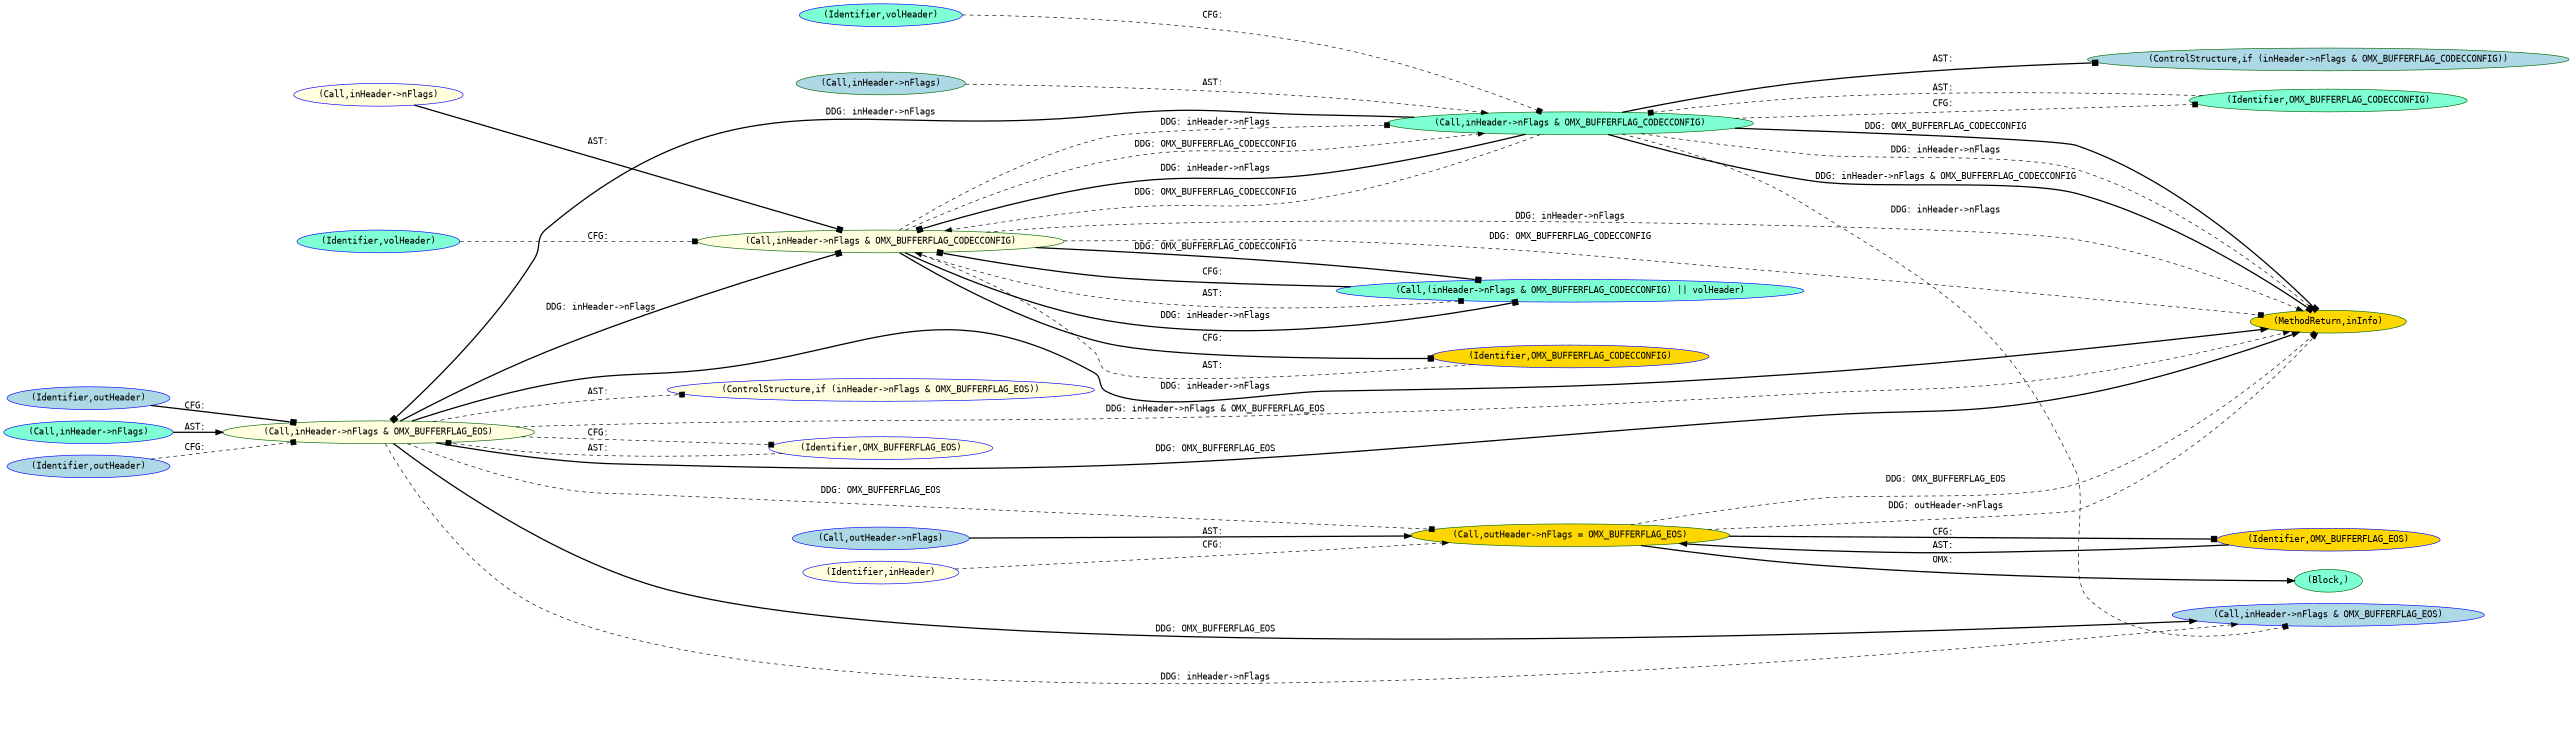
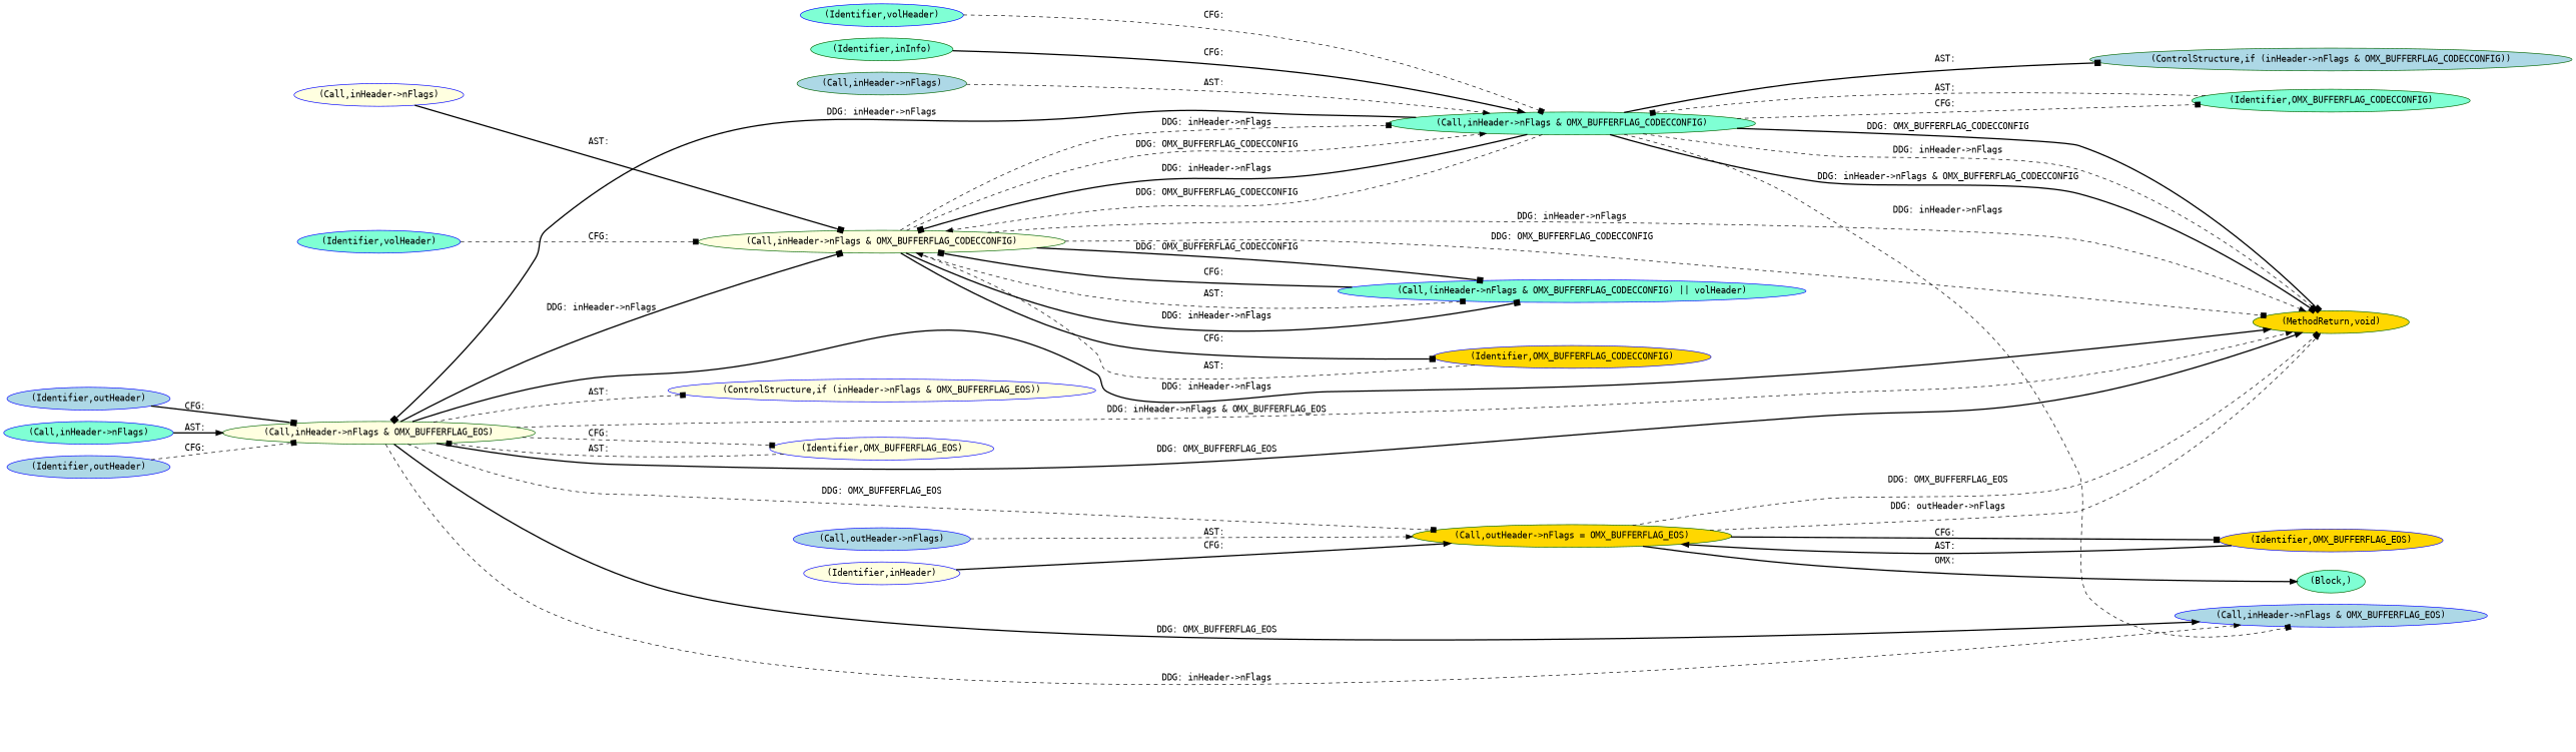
  digraph {
    fontname="DejaVu Sans Mono"
    rankdir=LR
    node [color=blue fillcolor=aquamarine fontname="DejaVu Sans Mono" style=filled]
    edge [arrowhead=box fontname="DejaVu Sans Mono" style=dashed]
    n1 [color=darkgreen fillcolor=gold label="(Call,outHeader->nFlags = OMX_BUFFERFLAG_EOS)"]
    n2 [fillcolor=gold label="(Identifier,OMX_BUFFERFLAG_EOS)"]
-   n3 [color=darkgreen fillcolor=gold label="(MethodReturn,inInfo)"]
+   n3 [color=darkgreen fillcolor=gold label="(MethodReturn,void)"]
    n4 [color=darkgreen label="(Block,)"]
    n5 [color=darkgreen fillcolor=lightyellow label="(Call,inHeader->nFlags & OMX_BUFFERFLAG_EOS)"]
    n6 [color=darkgreen fillcolor=lightyellow label="(Call,inHeader->nFlags & OMX_BUFFERFLAG_CODECCONFIG)"]
    n7 [fillcolor=lightblue label="(Call,inHeader->nFlags & OMX_BUFFERFLAG_EOS)"]
    n8 [fillcolor=lightyellow label="(Identifier,OMX_BUFFERFLAG_EOS)"]
    n9 [fillcolor=lightyellow label="(ControlStructure,if (inHeader->nFlags & OMX_BUFFERFLAG_EOS))"]
    n10 [color=darkgreen label="(Call,inHeader->nFlags & OMX_BUFFERFLAG_CODECCONFIG)"]
    n11 [label="(Call,(inHeader->nFlags & OMX_BUFFERFLAG_CODECCONFIG) || volHeader)"]
    n12 [fillcolor=gold label="(Identifier,OMX_BUFFERFLAG_CODECCONFIG)"]
    n13 [color=darkgreen fillcolor=lightblue label="(ControlStructure,if (inHeader->nFlags & OMX_BUFFERFLAG_CODECCONFIG))"]
    n14 [color=darkgreen label="(Identifier,OMX_BUFFERFLAG_CODECCONFIG)"]
    n15 [label="(Identifier,volHeader)"]
    n16 [fillcolor=lightyellow label="(Call,inHeader->nFlags)"]
    n17 [fillcolor=lightyellow label="(Identifier,inHeader)"]
    n18 [fillcolor=lightblue label="(Identifier,outHeader)"]
    n19 [label="(Identifier,volHeader)"]
+   n20 [color=darkgreen label="(Identifier,inInfo)"]
    n21 [label="(Call,inHeader->nFlags)"]
    n22 [fillcolor=lightblue label="(Call,outHeader->nFlags)"]
    n23 [fillcolor=lightblue label="(Identifier,outHeader)"]
    n24 [color=darkgreen fillcolor=lightblue label="(Call,inHeader->nFlags)"]
    n1 -> n2 [label="CFG: " style=bold]
    n1 -> n3 [label="DDG: OMX_BUFFERFLAG_EOS"]
    n1 -> n3 [arrowhead=normal label="DDG: outHeader->nFlags"]
    n1 -> n4 [arrowhead=normal label="OMX: " style=bold]
    n2 -> n1 [arrowhead=normal label="AST: " style=bold]
    n5 -> n1 [label="DDG: OMX_BUFFERFLAG_EOS"]
    n5 -> n3 [arrowhead=normal label="DDG: inHeader->nFlags" style=bold]
    n5 -> n3 [arrowhead=normal label="DDG: inHeader->nFlags & OMX_BUFFERFLAG_EOS"]
    n5 -> n3 [arrowhead=normal label="DDG: OMX_BUFFERFLAG_EOS" style=bold]
    n5 -> n6 [label="DDG: inHeader->nFlags" style=bold]
    n5 -> n7 [arrowhead=normal label="DDG: inHeader->nFlags"]
    n5 -> n7 [arrowhead=normal label="DDG: OMX_BUFFERFLAG_EOS" style=bold]
    n5 -> n8 [label="CFG: "]
    n5 -> n9 [label="AST: "]
    n6 -> n3 [arrowhead=normal label="DDG: inHeader->nFlags"]
    n6 -> n3 [label="DDG: OMX_BUFFERFLAG_CODECCONFIG"]
    n6 -> n10 [label="DDG: inHeader->nFlags"]
    n6 -> n10 [arrowhead=normal label="DDG: OMX_BUFFERFLAG_CODECCONFIG"]
    n6 -> n11 [label="AST: "]
    n6 -> n11 [label="DDG: inHeader->nFlags" style=bold]
    n6 -> n11 [label="DDG: OMX_BUFFERFLAG_CODECCONFIG" style=bold]
    n6 -> n12 [label="CFG: " style=bold]
    n8 -> n5 [label="AST: "]
    n10 -> n3 [arrowhead=normal label="DDG: inHeader->nFlags"]
    n10 -> n3 [label="DDG: inHeader->nFlags & OMX_BUFFERFLAG_CODECCONFIG" style=bold]
    n10 -> n3 [label="DDG: OMX_BUFFERFLAG_CODECCONFIG" style=bold]
    n10 -> n5 [label="DDG: inHeader->nFlags" style=bold]
    n10 -> n6 [label="DDG: inHeader->nFlags" style=bold]
    n10 -> n6 [arrowhead=normal label="DDG: OMX_BUFFERFLAG_CODECCONFIG"]
    n10 -> n7 [label="DDG: inHeader->nFlags"]
    n10 -> n13 [label="AST: " style=bold]
    n10 -> n14 [label="CFG: "]
    n11 -> n6 [label="CFG: " style=bold]
    n12 -> n6 [arrowhead=normal label="AST: "]
    n14 -> n10 [label="AST: "]
    n15 -> n6 [label="CFG: "]
    n16 -> n6 [label="AST: " style=bold]
-   n17 -> n1 [arrowhead=normal label="CFG: "]
+   n17 -> n1 [arrowhead=normal label="CFG: " style=bold]
    n18 -> n5 [label="CFG: " style=bold]
    n19 -> n10 [label="CFG: "]
+   n20 -> n10 [arrowhead=normal label="CFG: " style=bold]
    n21 -> n5 [arrowhead=normal label="AST: " style=bold]
-   n22 -> n1 [arrowhead=normal label="AST: " style=bold]
+   n22 -> n1 [arrowhead=normal label="AST: "]
    n23 -> n5 [label="CFG: "]
    n24 -> n10 [arrowhead=normal label="AST: "]
  }
